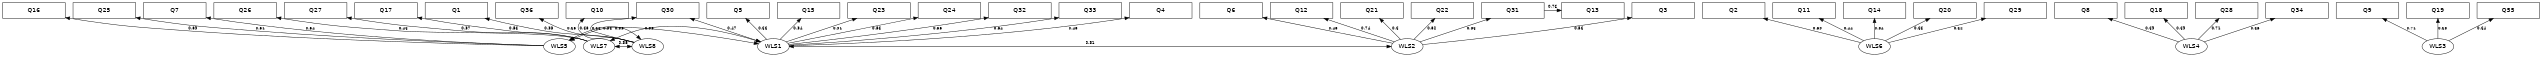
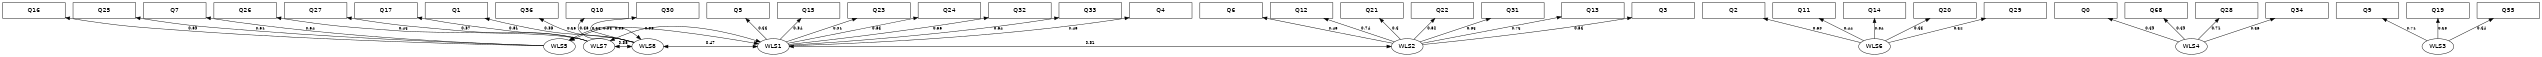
  digraph {
    rankdir=TB
    node [fontname=Helvetica fontsize=14 shape=box]
    edge [fontname=Helvetica fontsize=10]
    n1 [label=Q1 width=2]
    n2 [label=Q2 width=2]
    n3 [label=Q3 width=2]
    n4 [label=Q4 width=2]
    n5 [label=Q5 width=2]
    n6 [label=Q6 width=2]
    n7 [label=Q7 width=2]
-   n8 [label=Q8 width=2]
+   n8 [label=Q0 width=2]
    n9 [label=Q9 width=2]
    n10 [label=Q10 width=2]
    n11 [label=Q11 width=2]
    n12 [label=Q12 width=2]
    n13 [label=Q13 width=2]
    n14 [label=Q14 width=2]
    n15 [label=Q15 width=2]
    n16 [label=Q16 width=2]
    n17 [label=Q17 width=2]
-   n18 [label=Q18 width=2]
+   n18 [label=Q68 width=2]
    n19 [label=Q19 width=2]
    n20 [label=Q20 width=2]
    n21 [label=Q21 width=2]
    n22 [label=Q22 width=2]
    n23 [label=Q23 width=2]
    n24 [label=Q24 width=2]
    n25 [label=Q25 width=2]
    n26 [label=Q26 width=2]
    n27 [label=Q27 width=2]
    n28 [label=Q28 width=2]
    n29 [label=Q29 width=2]
    n30 [label=Q30 width=2]
    n31 [label=Q31 width=2]
    n32 [label=Q32 width=2]
    n33 [label=Q33 width=2]
    n34 [label=Q34 width=2]
    n35 [label=Q55 width=2]
    n36 [label=Q36 width=2]
    WLS2 [shape=ellipse width=1]
    WLS1 [shape=ellipse width=1]
    WLS8 [shape=ellipse width=1]
    WLS4 [shape=ellipse width=1]
    WLS3 [shape=ellipse width=1]
    WLS5 [shape=ellipse width=1]
    WLS6 [shape=ellipse width=1]
    WLS7 [shape=ellipse width=1]
    subgraph sub_1 {
      rank=same
      n1
      n2
      n3
      n4
      n5
      n6
      n7
      n8
      n9
      n10
      n11
      n12
      n13
      n14
      n15
      n16
      n17
      n18
      n19
      n20
      n21
      n22
      n23
      n24
      n25
      n26
      n27
      n28
      n29
      n30
      n31
      n32
      n33
      n34
      n35
      n36
    }
    subgraph sub_2 {
      rank=same
      WLS2
      WLS1
      WLS8
      WLS4
      WLS3
      WLS5
      WLS6
      WLS7
    }
    WLS2 -> n3 [label=0.56]
    WLS2 -> n6 [label=0.48]
    WLS2 -> n12 [label=0.74]
-   n31 -> n13 [label=0.76]
+   WLS2 -> n13 [label=0.76]
    WLS2 -> n21 [label=0.6]
    WLS2 -> n22 [label=0.82]
    WLS2 -> n31 [label=0.36]
    WLS1 -> n4 [label=0.48]
    WLS1 -> n5 [label=0.66]
    WLS1 -> n15 [label=0.34]
    WLS1 -> n23 [label=0.91]
    WLS1 -> n24 [label=0.56]
    WLS1 -> n32 [label=0.55]
    WLS1 -> n33 [label=0.54]
    WLS1 -> WLS2 [dir=both label=0.31]
    WLS8 -> n1 [label=0.33]
    WLS8 -> n10 [label=0.68]
    WLS8 -> n30 [label=0.66]
    WLS8 -> n36 [label=0.65]
-   n30 -> WLS1 [dir=both label=0.47]
+   WLS8 -> WLS1 [dir=both label=0.47]
    WLS4 -> n8 [label=0.69]
    WLS4 -> n18 [label=0.69]
    WLS4 -> n28 [label=0.71]
    WLS4 -> n34 [label=0.65]
    WLS3 -> n9 [label=0.71]
    WLS3 -> n19 [label=0.63]
    WLS3 -> n35 [label=0.64]
    WLS5 -> n7 [label=0.54]
    WLS5 -> n16 [label=0.89]
    WLS5 -> n25 [label=0.51]
    WLS5 -> WLS1 [dir=both label=0.36]
    WLS5 -> WLS8 [dir=both label=0.33]
    WLS6 -> n2 [label=0.59]
    WLS6 -> n11 [label=0.44]
    WLS6 -> n14 [label=0.34]
    WLS6 -> n20 [label=0.66]
    WLS6 -> n29 [label=0.62]
-   WLS7 -> n17 [label=0.56]
+   WLS7 -> n17 [label=0.81]
    WLS7 -> n26 [label=0.46]
    WLS7 -> n27 [label=0.37]
    WLS7 -> WLS1 [dir=both label=0.33]
    WLS7 -> WLS8 [dir=both label=0.35]
  }
